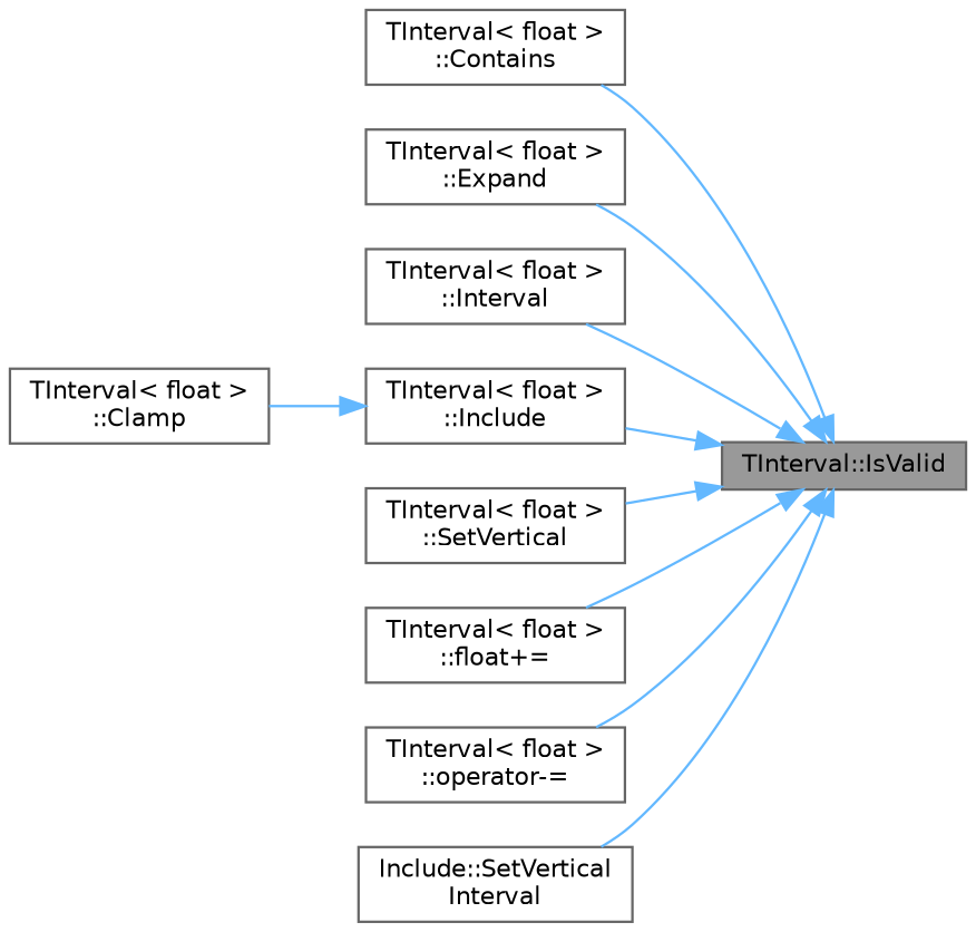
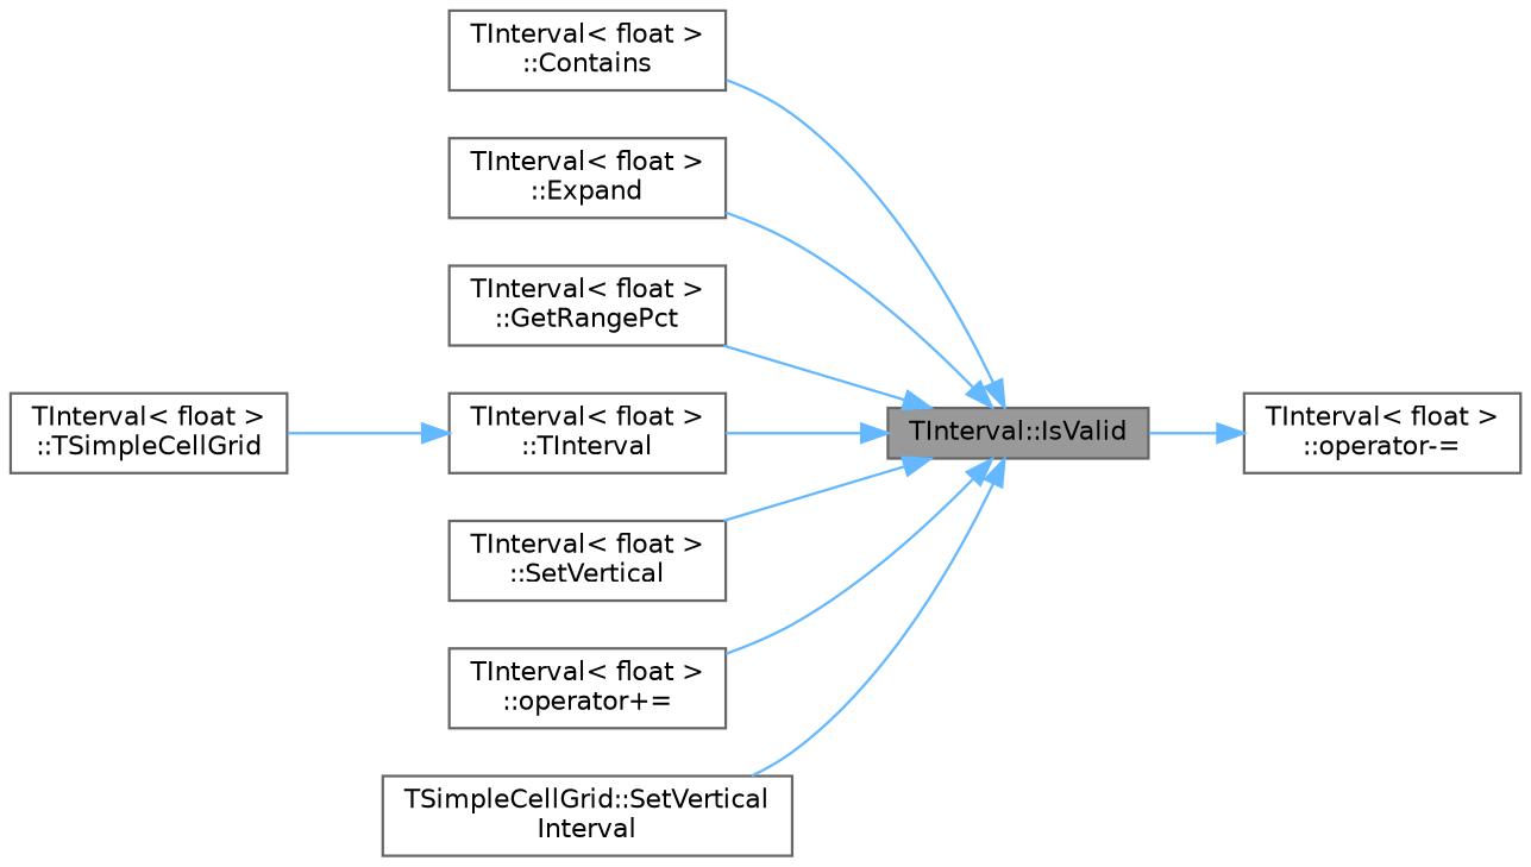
  digraph {
    rankdir=RL
    node [color=grey40 fillcolor=white fontname=Helvetica fontsize=10 shape=box style=filled]
    edge [color=steelblue1 dir=back fontname=Helvetica fontsize=10 labelfontname=Helvetica labelfontsize=10 style=solid]
    n1 [color=gray40 fillcolor=grey60 fontcolor=black height=0.2 label="TInterval::IsValid" width=0.4]
    n2 [height=0.2 label="TInterval\< float \>\l::Contains" width=0.4]
    n3 [height=0.2 label="TInterval\< float \>\l::Expand" width=0.4]
-   n4 [height=0.2 label="TInterval\< float \>\l::Interval" width=0.4]
-   n5 [height=0.2 label="TInterval\< float \>\l::Include" width=0.4]
+   n4 [height=0.2 label="TInterval\< float \>\l::GetRangePct" width=0.4]
+   n5 [height=0.2 label="TInterval\< float \>\l::TInterval" width=0.4]
    n6 [height=0.2 label="TInterval\< float \>\l::SetVertical" width=0.4]
-   n7 [height=0.2 label="TInterval\< float \>\l::float+=" width=0.4]
+   n7 [height=0.2 label="TInterval\< float \>\l::operator+=" width=0.4]
    n8 [height=0.2 label="TInterval\< float \>\l::operator-=" width=0.4]
-   n9 [height=0.2 label="Include::SetVertical\lInterval" width=0.4]
-   n10 [height=0.2 label="TInterval\< float \>\l::Clamp" width=0.4]
+   n9 [height=0.2 label="TSimpleCellGrid::SetVertical\lInterval" width=0.4]
+   n10 [height=0.2 label="TInterval\< float \>\l::TSimpleCellGrid" width=0.4]
    n1 -> n2
    n1 -> n3
    n1 -> n4
    n1 -> n5
    n1 -> n6
    n1 -> n7
-   n1 -> n8
+   n8 -> n1
    n1 -> n9
    n5 -> n10
  }
